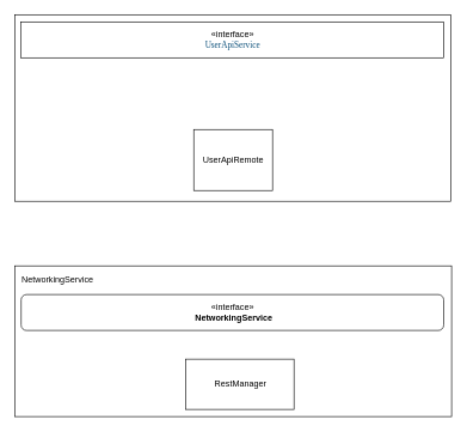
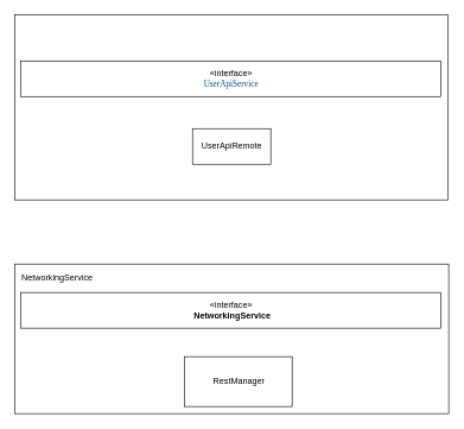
  <mxCell id="0" />
  <mxCell id="1" parent="0" />
  <mxCell id="2" value="" style="rounded=0;whiteSpace=wrap;html=1;" vertex="1" parent="1"><mxGeometry x="20" y="20" width="609" height="260" as="geometry" /></mxCell>
  <mxCell id="3" value="" style="rounded=0;whiteSpace=wrap;html=1;" vertex="1" parent="1"><mxGeometry x="20" y="370" width="610" height="210" as="geometry" /></mxCell>
  <mxCell id="4" value="NetworkingService&lt;br&gt;" style="text;html=1;strokeColor=none;fillColor=none;align=center;verticalAlign=middle;whiteSpace=wrap;rounded=0;" vertex="1" parent="1"><mxGeometry x="60" y="380" width="40" height="20" as="geometry" /></mxCell>
- <mxCell id="5" value="«interface»&lt;br&gt;&lt;b&gt;&amp;nbsp;NetworkingService&lt;/b&gt;" style="html=1;rounded=1;" vertex="1" parent="1"><mxGeometry x="29" y="410" width="590" height="50" as="geometry" /></mxCell>
+ <mxCell id="5" value="«interface»&lt;br&gt;&lt;b&gt;&amp;nbsp;NetworkingService&lt;/b&gt;" style="html=1;" vertex="1" parent="1"><mxGeometry x="29" y="410" width="590" height="50" as="geometry" /></mxCell>
  <mxCell id="6" value="RestManager" style="html=1;" vertex="1" parent="1"><mxGeometry x="259" y="500" width="151" height="70" as="geometry" /></mxCell>
- <mxCell id="7" value="«interface»&lt;br&gt;&lt;p class=&quot;p1&quot; style=&quot;margin: 0px ; font-stretch: normal ; line-height: normal ; font-family: &amp;#34;menlo&amp;#34; ; color: rgb(11 , 79 , 121) ; background-color: rgb(255 , 255 , 255)&quot;&gt;UserApiService&lt;/p&gt;" style="html=1;" vertex="1" parent="1"><mxGeometry x="29" y="30" width="590" height="50" as="geometry" /></mxCell>
- <mxCell id="8" value="UserApiRemote" style="html=1;" vertex="1" parent="1"><mxGeometry x="270" y="180" width="110" height="85" as="geometry" /></mxCell>
+ <mxCell id="7" value="«interface»&lt;br&gt;&lt;p class=&quot;p1&quot; style=&quot;margin: 0px ; font-stretch: normal ; line-height: normal ; font-family: &amp;#34;menlo&amp;#34; ; color: rgb(11 , 79 , 121) ; background-color: rgb(255 , 255 , 255)&quot;&gt;UserApiService&lt;/p&gt;" style="html=1;" vertex="1" parent="1"><mxGeometry x="29" y="85" width="590" height="50" as="geometry" /></mxCell>
+ <mxCell id="8" value="UserApiRemote" style="html=1;" vertex="1" parent="1"><mxGeometry x="270" y="180" width="110" height="50" as="geometry" /></mxCell>
